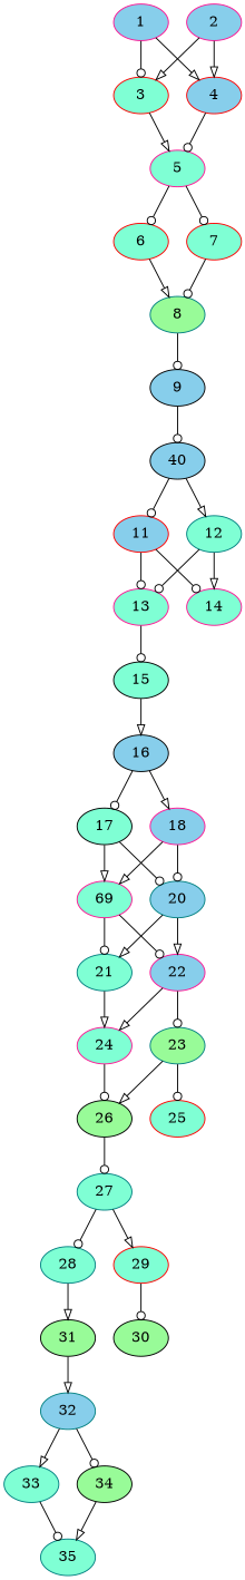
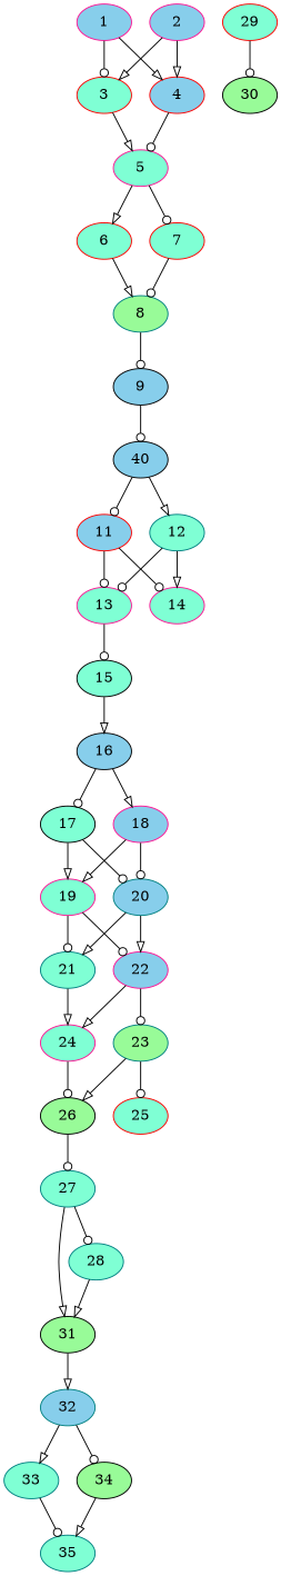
  digraph {
    node [alpha=0.13 color=teal fillcolor=aquamarine style=filled]
    edge [arrowhead=odot]
    1 [alpha=0.00 color=deeppink expect_size=38699008 fillcolor=skyblue]
    3 [alpha=0.12 color=red expect_size=6765568]
    4 [alpha=0.12 color=red expect_size=38775808 fillcolor=skyblue]
    5 [color=deeppink expect_size=26767360]
    6 [alpha=0.06 color=red expect_size=49281024]
    7 [alpha=0.18 color=red expect_size=5354496]
    2 [alpha=0.15 color=deeppink expect_size=16321536 fillcolor=skyblue]
    8 [expect_size=44022784 fillcolor=palegreen]
    9 [alpha=0.05 color=black expect_size=25049088 fillcolor=skyblue]
    n10 [alpha=0.04 color=black expect_size=11621376 fillcolor=skyblue label=40]
    11 [alpha=0.16 color=red expect_size=31142912 fillcolor=skyblue]
    12 [alpha=0.14 expect_size=31976448]
    13 [alpha=0.12 color=deeppink expect_size=19704832]
    14 [alpha=0.01 color=deeppink expect_size=47038464]
    15 [alpha=0.17 color=black expect_size=27268096]
    16 [alpha=0.10 color=black expect_size=11526144 fillcolor=skyblue]
    17 [alpha=0.06 color=black expect_size=24873984]
    18 [alpha=0.17 color=deeppink expect_size=20981760 fillcolor=skyblue]
-   19 [color=deeppink expect_size=52243456 label=69]
+   19 [color=deeppink expect_size=52243456]
    20 [expect_size=16296960 fillcolor=skyblue]
    21 [alpha=0.08 expect_size=24636416]
    22 [alpha=0.07 color=deeppink expect_size=15915008 fillcolor=skyblue]
    24 [alpha=0.01 color=deeppink expect_size=30132224]
    23 [alpha=0.07 expect_size=50057216 fillcolor=palegreen]
    26 [alpha=0.06 color=black expect_size=24848384 fillcolor=palegreen]
    25 [alpha=0.04 color=red expect_size=32252928]
    27 [alpha=0.08 expect_size=48362496]
    28 [alpha=0.06 expect_size=15480832]
    29 [color=red expect_size=8604672]
    31 [alpha=0.03 color=black expect_size=23830528 fillcolor=palegreen]
    30 [alpha=0.03 color=black expect_size=39396352 fillcolor=palegreen]
    32 [alpha=0.15 expect_size=42548224 fillcolor=skyblue]
    33 [expect_size=12257280]
    34 [alpha=0.08 color=black expect_size=28853248 fillcolor=palegreen]
    35 [expect_size=31497216]
    1 -> 3
    1 -> 4 [arrowhead=onormal]
    3 -> 5 [arrowhead=onormal]
    4 -> 5
-   5 -> 6
+   5 -> 6 [arrowhead=onormal]
    5 -> 7
    6 -> 8 [arrowhead=onormal]
    7 -> 8
    2 -> 3 [arrowhead=onormal]
    2 -> 4 [arrowhead=onormal]
    8 -> 9
    9 -> n10
    n10 -> 11
    n10 -> 12 [arrowhead=onormal]
    11 -> 13
    11 -> 14
    12 -> 13
    12 -> 14 [arrowhead=onormal]
    13 -> 15
    15 -> 16 [arrowhead=onormal]
    16 -> 17
    16 -> 18 [arrowhead=onormal]
    17 -> 19 [arrowhead=onormal]
    17 -> 20
    18 -> 19 [arrowhead=onormal]
    18 -> 20
    19 -> 21
    19 -> 22
    20 -> 21 [arrowhead=onormal]
    20 -> 22 [arrowhead=onormal]
    21 -> 24 [arrowhead=onormal]
    22 -> 24 [arrowhead=onormal]
    22 -> 23
    24 -> 26
    23 -> 26 [arrowhead=onormal]
    23 -> 25
    26 -> 27
    27 -> 28
-   27 -> 29 [arrowhead=onormal]
+   27 -> 31 [arrowhead=onormal]
    28 -> 31 [arrowhead=onormal]
    29 -> 30
    31 -> 32 [arrowhead=onormal]
    32 -> 33 [arrowhead=onormal]
    32 -> 34
    33 -> 35
    34 -> 35 [arrowhead=onormal]
  }
